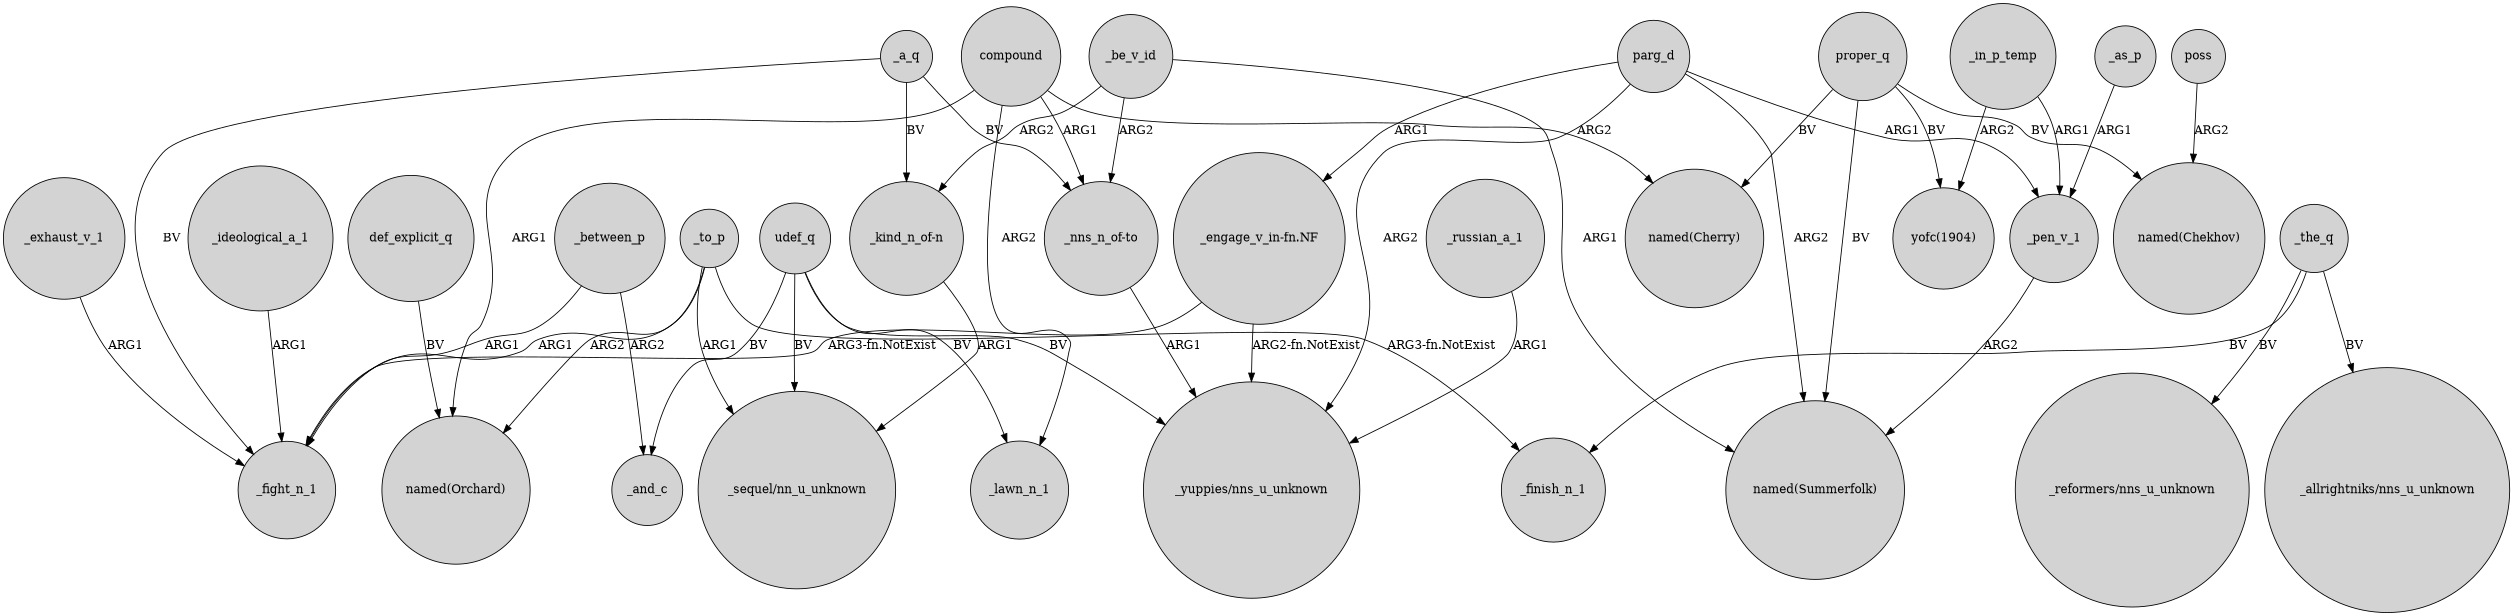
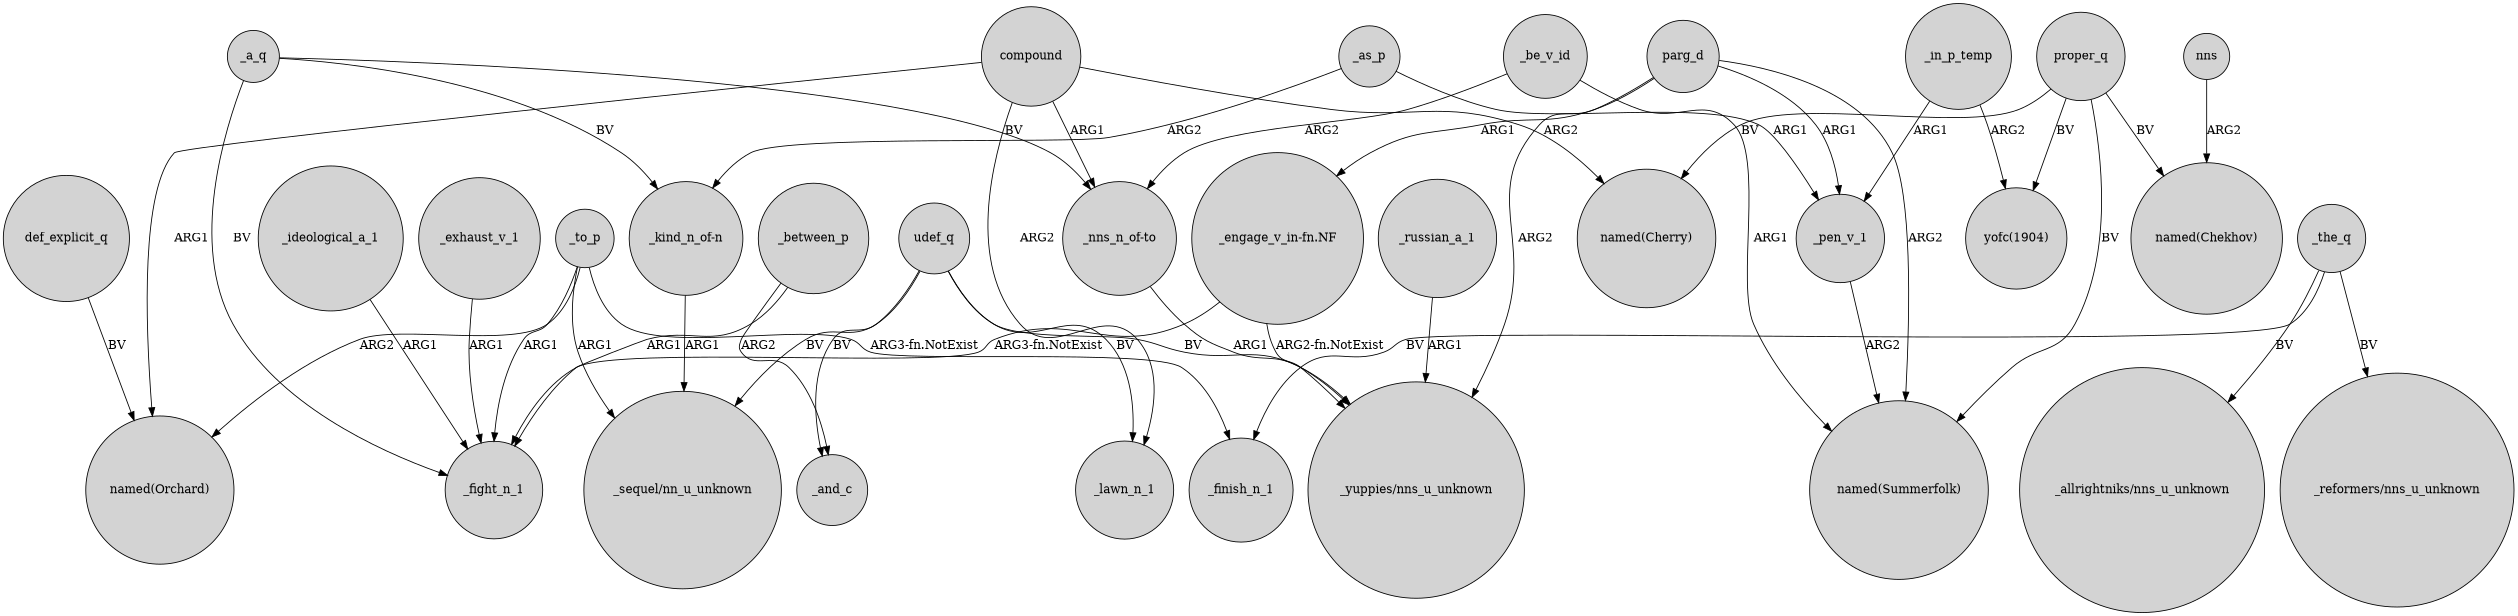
  digraph {
    node [shape=circle style=filled]
    compound
    "named(Orchard)"
    n3 [label="_nns_n_of-to"]
    "named(Cherry)"
    _lawn_n_1
    "_yuppies/nns_u_unknown"
    proper_q
    "yofc(1904)"
    "named(Summerfolk)"
    "named(Chekhov)"
    _russian_a_1
    _pen_v_1
    _exhaust_v_1
    _fight_n_1
    _to_p
    "_sequel/nn_u_unknown"
    _finish_n_1
    _in_p_temp
    parg_d
    "_engage_v_in-fn.NF"
    _ideological_a_1
    _as_p
    "_kind_n_of-n"
    udef_q
    _and_c
    _the_q
    "_reformers/nns_u_unknown"
    "_allrightniks/nns_u_unknown"
    _a_q
    _between_p
    _be_v_id
-   poss
+   poss [label=nns]
    def_explicit_q
    compound -> "named(Orchard)" [label=ARG1]
    compound -> n3 [label=ARG1]
    compound -> "named(Cherry)" [label=ARG2]
    compound -> _lawn_n_1 [label=ARG2]
    n3 -> "_yuppies/nns_u_unknown" [label=ARG1]
    proper_q -> "named(Cherry)" [label=BV]
    proper_q -> "yofc(1904)" [label=BV]
    proper_q -> "named(Summerfolk)" [label=BV]
    proper_q -> "named(Chekhov)" [label=BV]
    _russian_a_1 -> "_yuppies/nns_u_unknown" [label=ARG1]
    _pen_v_1 -> "named(Summerfolk)" [label=ARG2]
    _exhaust_v_1 -> _fight_n_1 [label=ARG1]
    _to_p -> "named(Orchard)" [label=ARG2]
    _to_p -> _fight_n_1 [label=ARG1]
    _to_p -> "_sequel/nn_u_unknown" [label=ARG1]
    _to_p -> _finish_n_1 [label="ARG3-fn.NotExist"]
    _in_p_temp -> "yofc(1904)" [label=ARG2]
    _in_p_temp -> _pen_v_1 [label=ARG1]
    parg_d -> "_yuppies/nns_u_unknown" [label=ARG2]
    parg_d -> "named(Summerfolk)" [label=ARG2]
    parg_d -> _pen_v_1 [label=ARG1]
    parg_d -> "_engage_v_in-fn.NF" [label=ARG1]
    "_engage_v_in-fn.NF" -> "_yuppies/nns_u_unknown" [label="ARG2-fn.NotExist"]
    "_engage_v_in-fn.NF" -> _fight_n_1 [label="ARG3-fn.NotExist"]
    _ideological_a_1 -> _fight_n_1 [label=ARG1]
    _as_p -> _pen_v_1 [label=ARG1]
-   _be_v_id -> "_kind_n_of-n" [label=ARG2]
+   _as_p -> "_kind_n_of-n" [label=ARG2]
    "_kind_n_of-n" -> "_sequel/nn_u_unknown" [label=ARG1]
    udef_q -> _lawn_n_1 [label=BV]
    udef_q -> "_yuppies/nns_u_unknown" [label=BV]
    udef_q -> "_sequel/nn_u_unknown" [label=BV]
    udef_q -> _and_c [label=BV]
    _the_q -> _finish_n_1 [label=BV]
    _the_q -> "_reformers/nns_u_unknown" [label=BV]
    _the_q -> "_allrightniks/nns_u_unknown" [label=BV]
    _a_q -> n3 [label=BV]
    _a_q -> _fight_n_1 [label=BV]
    _a_q -> "_kind_n_of-n" [label=BV]
    _between_p -> _fight_n_1 [label=ARG1]
    _between_p -> _and_c [label=ARG2]
    _be_v_id -> n3 [label=ARG2]
    _be_v_id -> "named(Summerfolk)" [label=ARG1]
    poss -> "named(Chekhov)" [label=ARG2]
    def_explicit_q -> "named(Orchard)" [label=BV]
  }
